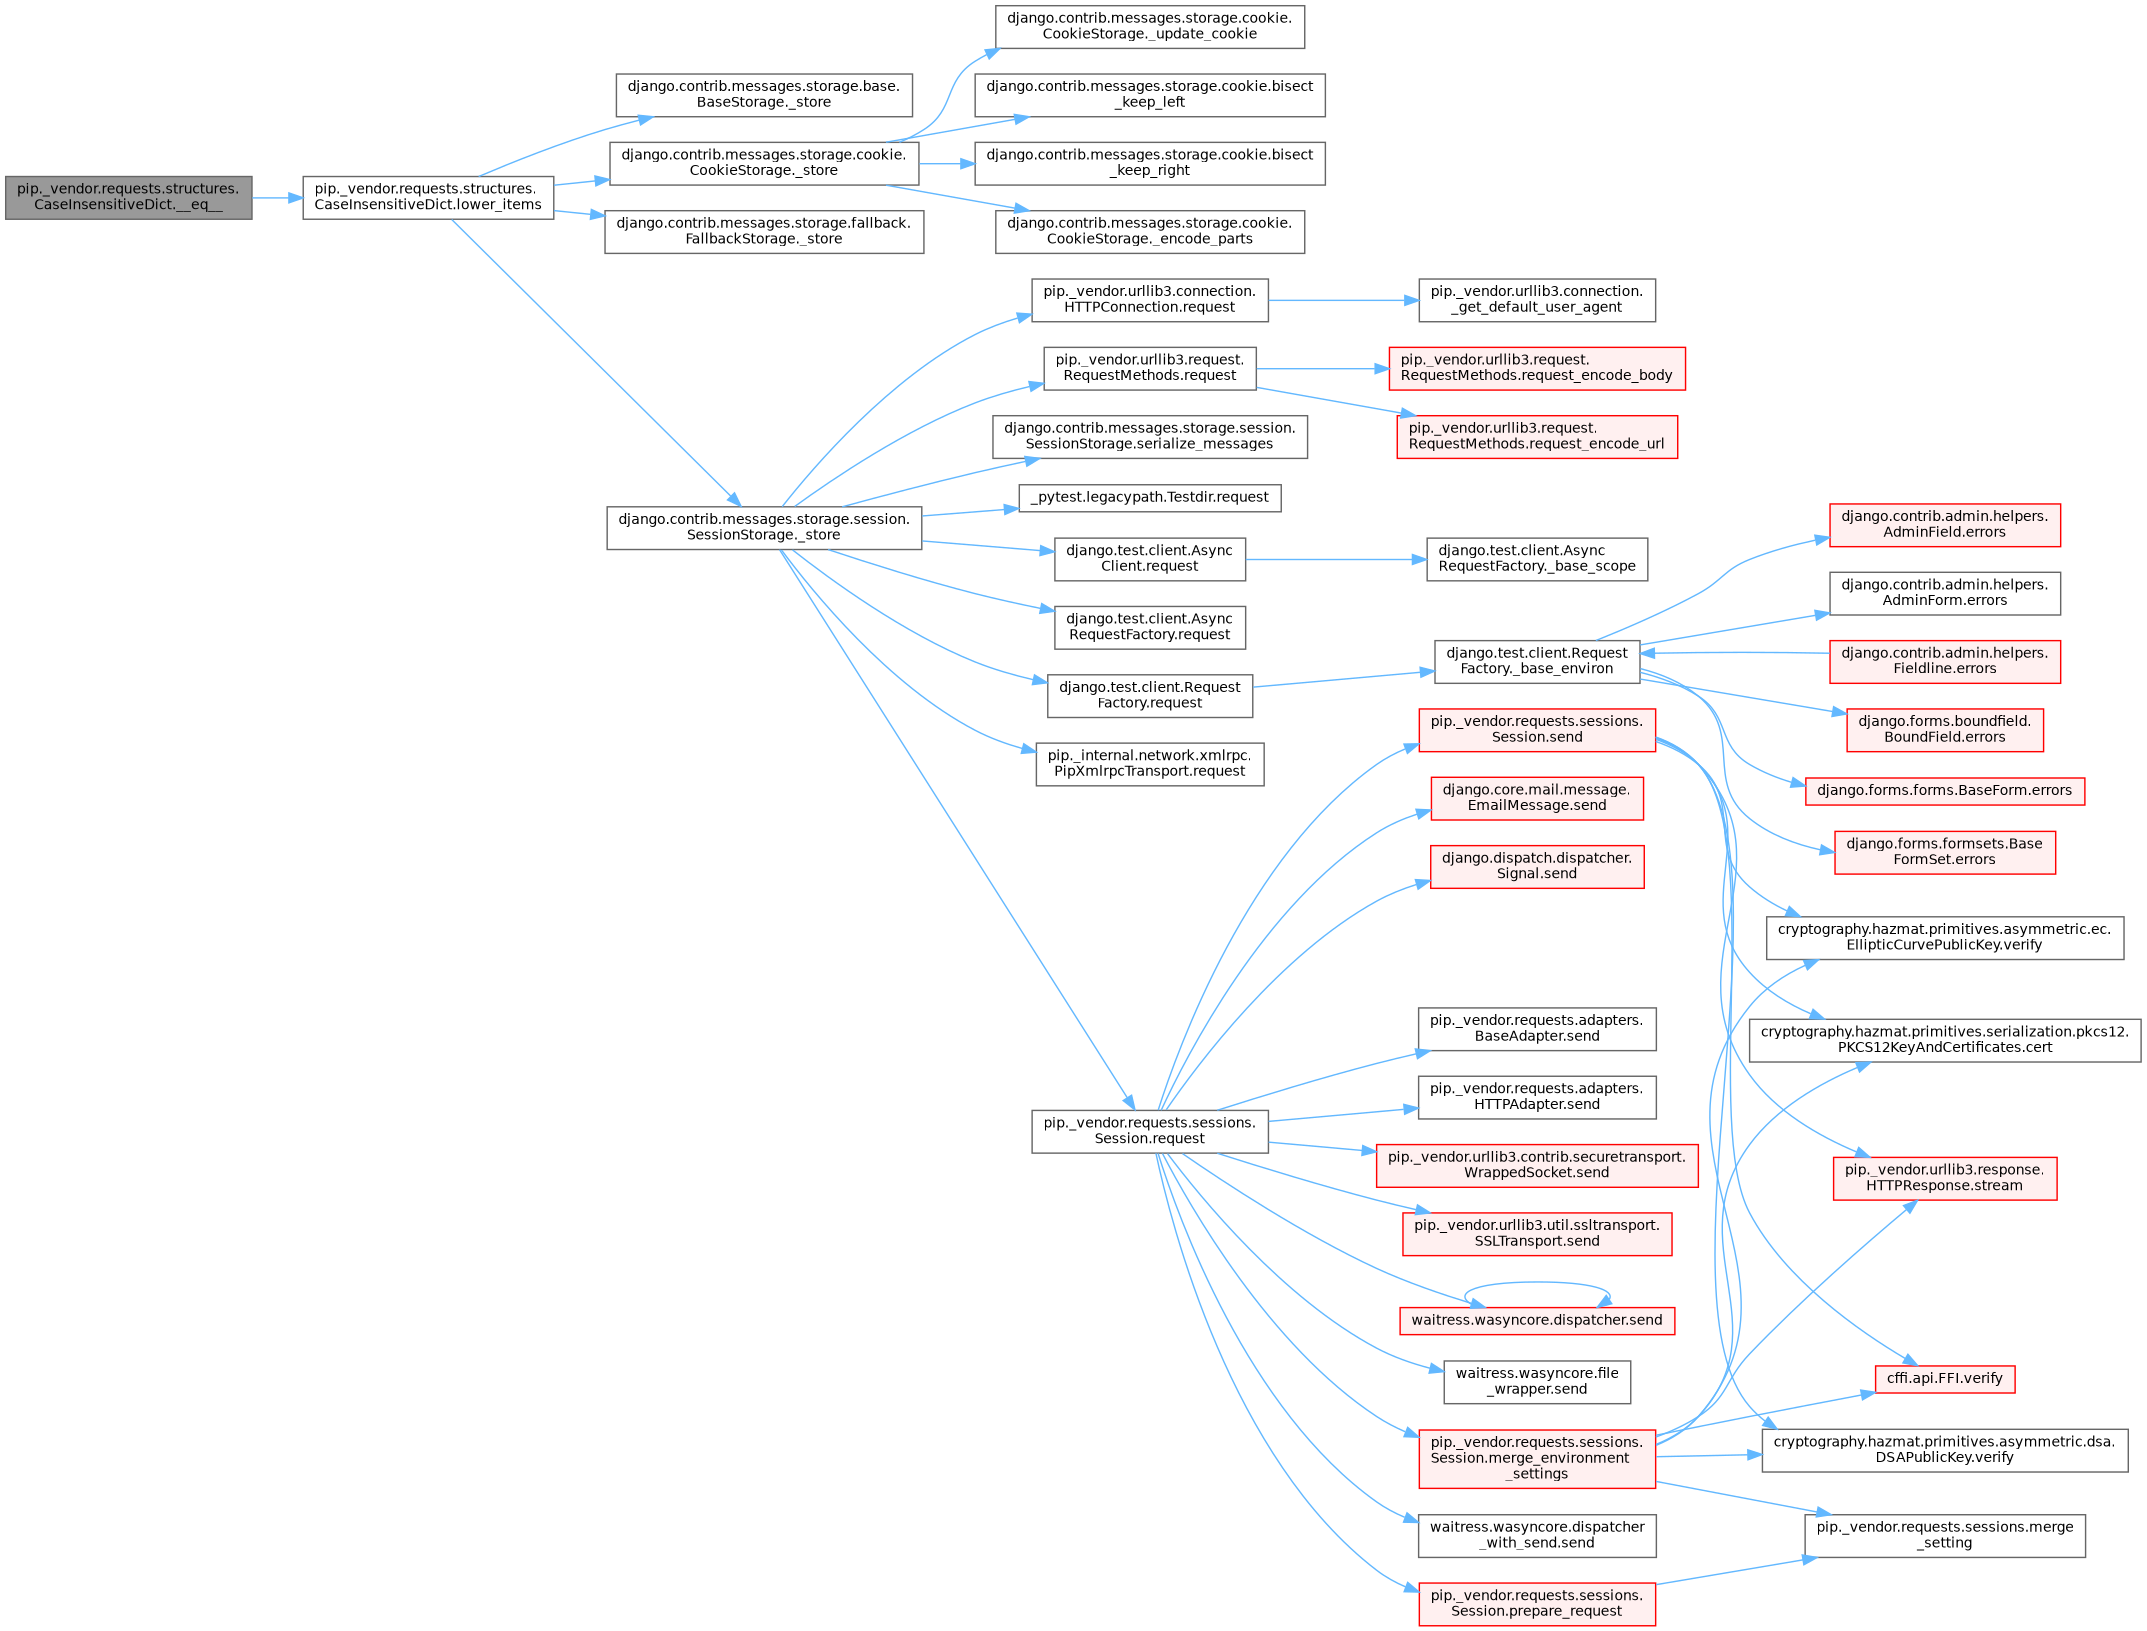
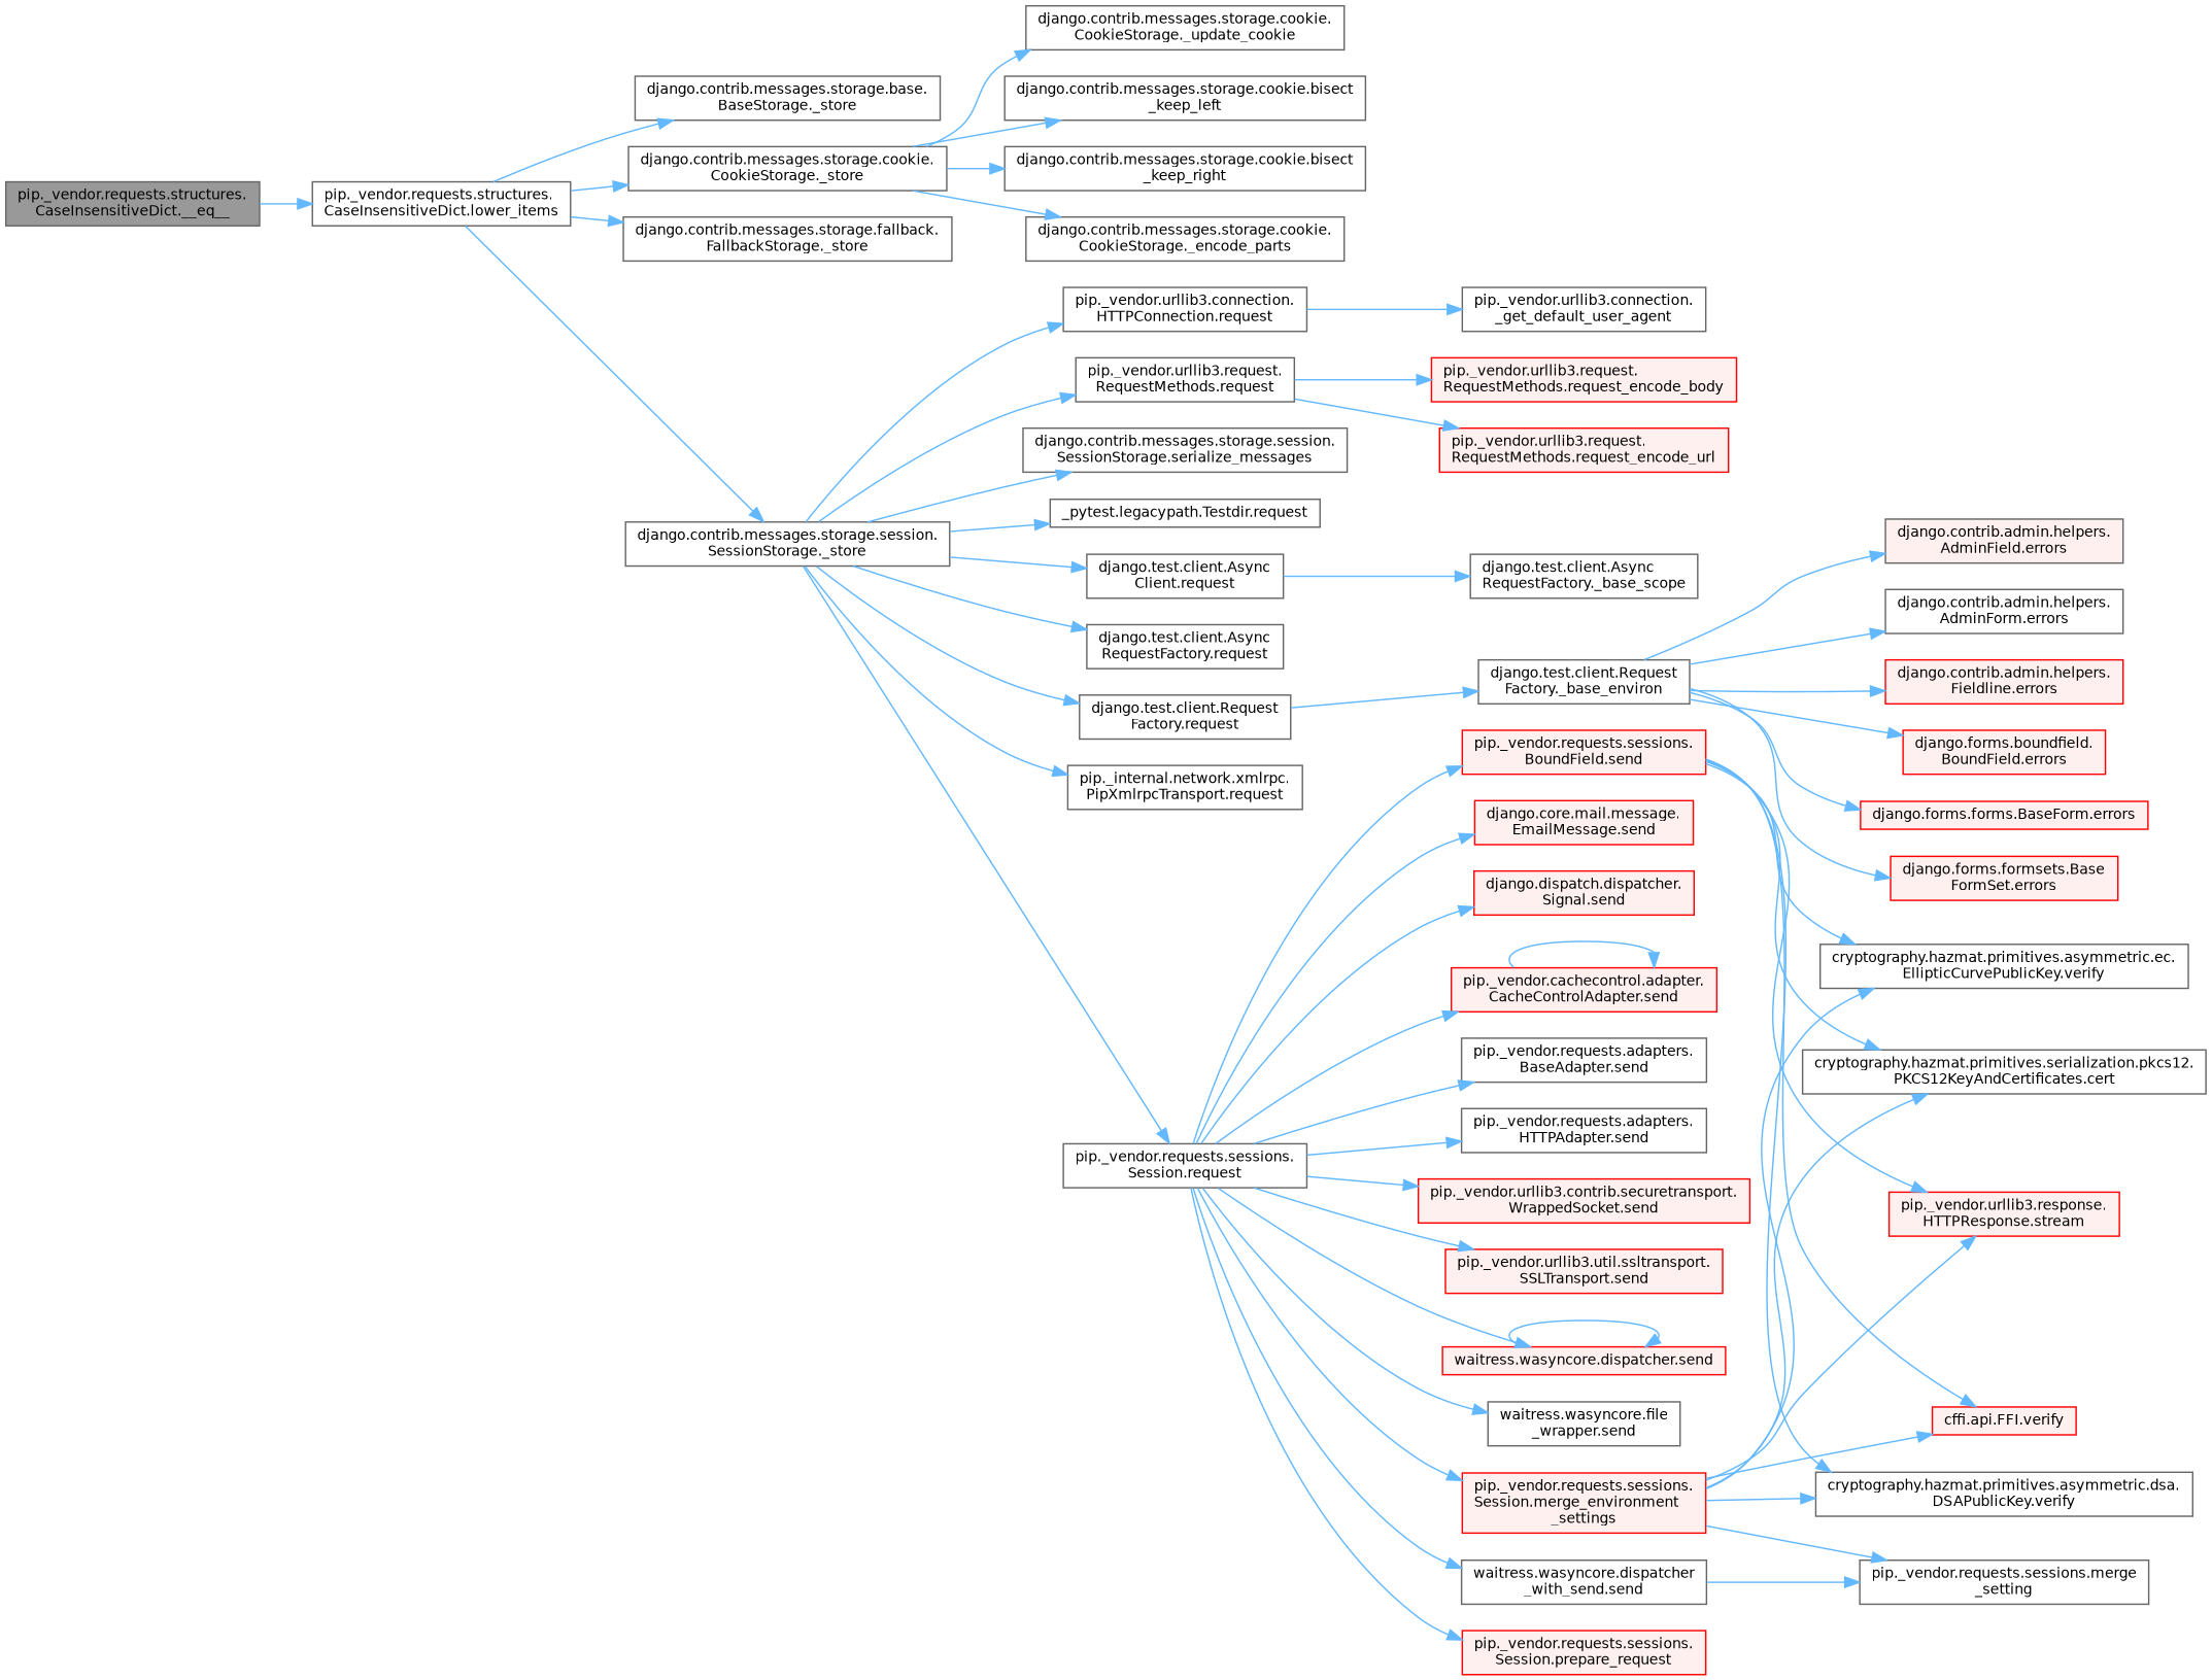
  digraph {
    rankdir=LR
    node [color=grey40 fillcolor=white fontname=Helvetica fontsize=10 shape=box style=filled]
    edge [color=steelblue1 fontname=Helvetica fontsize=10 labelfontname=Helvetica labelfontsize=10 style=solid]
    n1 [color=gray40 fillcolor=grey60 fontcolor=black height=0.2 label="pip._vendor.requests.structures.\lCaseInsensitiveDict.__eq__" width=0.4]
    n2 [height=0.2 label="pip._vendor.requests.structures.\lCaseInsensitiveDict.lower_items" width=0.4]
    n3 [height=0.2 label="django.contrib.messages.storage.base.\lBaseStorage._store" width=0.4]
    n4 [height=0.2 label="django.contrib.messages.storage.cookie.\lCookieStorage._store" width=0.4]
    n5 [height=0.2 label="django.contrib.messages.storage.fallback.\lFallbackStorage._store" width=0.4]
    n6 [height=0.2 label="django.contrib.messages.storage.session.\lSessionStorage._store" width=0.4]
    n7 [height=0.2 label="django.contrib.messages.storage.cookie.\lCookieStorage._encode_parts" width=0.4]
    n8 [height=0.2 label="django.contrib.messages.storage.cookie.\lCookieStorage._update_cookie" width=0.4]
    n9 [height=0.2 label="django.contrib.messages.storage.cookie.bisect\l_keep_left" width=0.4]
    n10 [height=0.2 label="django.contrib.messages.storage.cookie.bisect\l_keep_right" width=0.4]
    n11 [height=0.2 label="_pytest.legacypath.Testdir.request" width=0.4]
    n12 [height=0.2 label="django.test.client.Async\lClient.request" width=0.4]
    n13 [height=0.2 label="django.test.client.Async\lRequestFactory.request" width=0.4]
    n14 [height=0.2 label="django.test.client.Request\lFactory.request" width=0.4]
    n15 [height=0.2 label="pip._internal.network.xmlrpc.\lPipXmlrpcTransport.request" width=0.4]
    n16 [height=0.2 label="pip._vendor.requests.sessions.\lSession.request" width=0.4]
    n17 [height=0.2 label="pip._vendor.urllib3.connection.\lHTTPConnection.request" width=0.4]
    n18 [height=0.2 label="pip._vendor.urllib3.request.\lRequestMethods.request" width=0.4]
    n19 [height=0.2 label="django.contrib.messages.storage.session.\lSessionStorage.serialize_messages" width=0.4]
    n20 [height=0.2 label="django.test.client.Async\lRequestFactory._base_scope" width=0.4]
    n21 [height=0.2 label="django.test.client.Request\lFactory._base_environ" width=0.4]
    n22 [color=red fillcolor="#FFF0F0" height=0.2 label="pip._vendor.requests.sessions.\lSession.merge_environment\l_settings" width=0.4]
    n23 [color=red fillcolor="#FFF0F0" height=0.2 label="pip._vendor.requests.sessions.\lSession.prepare_request" width=0.4]
    n24 [color=red fillcolor="#FFF0F0" height=0.2 label="django.core.mail.message.\lEmailMessage.send" width=0.4]
    n25 [color=red fillcolor="#FFF0F0" height=0.2 label="django.dispatch.dispatcher.\lSignal.send" width=0.4]
+   n26 [color=red fillcolor="#FFF0F0" height=0.2 label="pip._vendor.cachecontrol.adapter.\lCacheControlAdapter.send" width=0.4]
    n27 [height=0.2 label="pip._vendor.requests.adapters.\lBaseAdapter.send" width=0.4]
    n28 [height=0.2 label="pip._vendor.requests.adapters.\lHTTPAdapter.send" width=0.4]
-   n29 [color=red fillcolor="#FFF0F0" height=0.2 label="pip._vendor.requests.sessions.\lSession.send" width=0.4]
+   n29 [color=red fillcolor="#FFF0F0" height=0.2 label="pip._vendor.requests.sessions.\lBoundField.send" width=0.4]
    n30 [color=red fillcolor="#FFF0F0" height=0.2 label="pip._vendor.urllib3.contrib.securetransport.\lWrappedSocket.send" width=0.4]
    n31 [color=red fillcolor="#FFF0F0" height=0.2 label="pip._vendor.urllib3.util.ssltransport.\lSSLTransport.send" width=0.4]
    n32 [color=red fillcolor="#FFF0F0" height=0.2 label="waitress.wasyncore.dispatcher.send" width=0.4]
    n33 [height=0.2 label="waitress.wasyncore.dispatcher\l_with_send.send" width=0.4]
    n34 [height=0.2 label="waitress.wasyncore.file\l_wrapper.send" width=0.4]
    n35 [height=0.2 label="pip._vendor.urllib3.connection.\l_get_default_user_agent" width=0.4]
    n36 [color=red fillcolor="#FFF0F0" height=0.2 label="pip._vendor.urllib3.request.\lRequestMethods.request_encode_body" width=0.4]
    n37 [color=red fillcolor="#FFF0F0" height=0.2 label="pip._vendor.urllib3.request.\lRequestMethods.request_encode_url" width=0.4]
-   n38 [color=red fillcolor="#FFF0F0" height=0.2 label="django.contrib.admin.helpers.\lAdminField.errors" width=0.4]
+   n38 [fillcolor="#FFF0F0" height=0.2 label="django.contrib.admin.helpers.\lAdminField.errors" width=0.4]
    n39 [height=0.2 label="django.contrib.admin.helpers.\lAdminForm.errors" width=0.4]
    n40 [color=red fillcolor="#FFF0F0" height=0.2 label="django.contrib.admin.helpers.\lFieldline.errors" width=0.4]
    n41 [color=red fillcolor="#FFF0F0" height=0.2 label="django.forms.boundfield.\lBoundField.errors" width=0.4]
    n42 [color=red fillcolor="#FFF0F0" height=0.2 label="django.forms.forms.BaseForm.errors" width=0.4]
    n43 [color=red fillcolor="#FFF0F0" height=0.2 label="django.forms.formsets.Base\lFormSet.errors" width=0.4]
    n44 [height=0.2 label="cryptography.hazmat.primitives.serialization.pkcs12.\lPKCS12KeyAndCertificates.cert" width=0.4]
    n45 [height=0.2 label="pip._vendor.requests.sessions.merge\l_setting" width=0.4]
    n46 [color=red fillcolor="#FFF0F0" height=0.2 label="pip._vendor.urllib3.response.\lHTTPResponse.stream" width=0.4]
    n47 [color=red fillcolor="#FFF0F0" height=0.2 label="cffi.api.FFI.verify" width=0.4]
    n48 [height=0.2 label="cryptography.hazmat.primitives.asymmetric.dsa.\lDSAPublicKey.verify" width=0.4]
    n49 [height=0.2 label="cryptography.hazmat.primitives.asymmetric.ec.\lEllipticCurvePublicKey.verify" width=0.4]
    n1 -> n2
    n2 -> n3
    n2 -> n4
    n2 -> n5
    n2 -> n6
    n4 -> n7
    n4 -> n8
    n4 -> n9
    n4 -> n10
    n6 -> n11
    n6 -> n12
    n6 -> n13
    n6 -> n14
    n6 -> n15
    n6 -> n16
    n6 -> n17
    n6 -> n18
    n6 -> n19
    n12 -> n20
    n14 -> n21
    n16 -> n22
    n16 -> n23
    n16 -> n24
    n16 -> n25
+   n16 -> n26
    n16 -> n27
    n16 -> n28
    n16 -> n29
    n16 -> n30
    n16 -> n31
    n16 -> n32
    n16 -> n33
    n16 -> n34
    n17 -> n35
    n18 -> n36
    n18 -> n37
    n21 -> n38
    n21 -> n39
-   n40 -> n21
+   n21 -> n40
    n21 -> n41
    n21 -> n42
    n21 -> n43
    n22 -> n44
    n22 -> n45
    n22 -> n46
    n22 -> n47
    n22 -> n48
    n22 -> n49
-   n23 -> n45
+   n33 -> n45
+   n26 -> n26
    n29 -> n44
    n29 -> n46
    n29 -> n47
    n29 -> n48
    n29 -> n49
    n32 -> n32
  }
